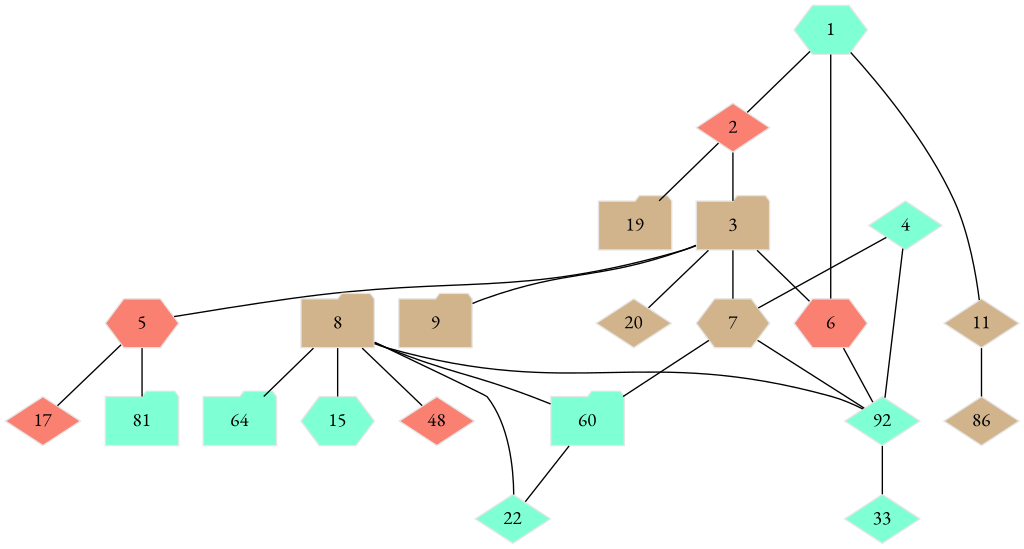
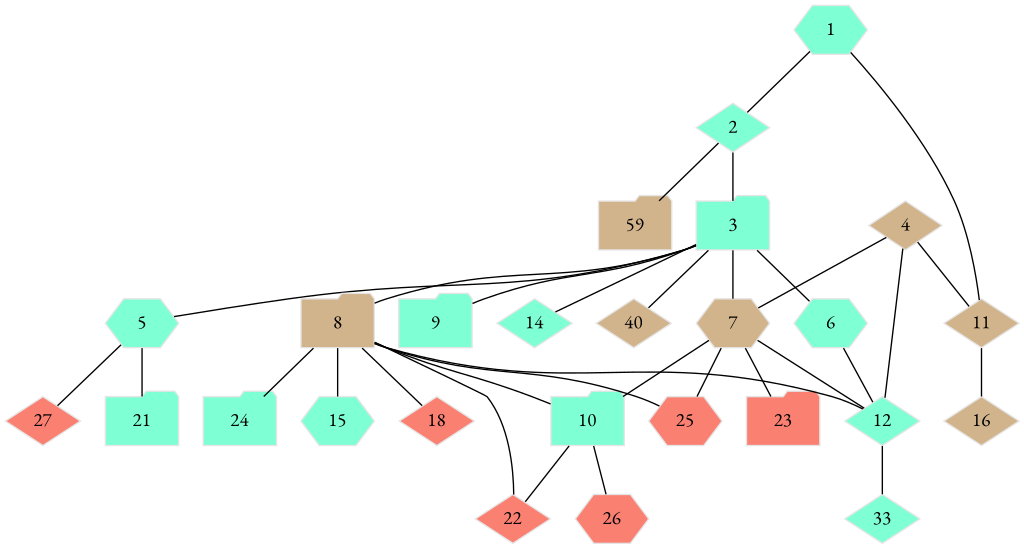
  graph {
    fontname="EB Garamond"
    node [color=gray90 fillcolor=aquamarine fontname="EB Garamond" shape=diamond style=filled]
    edge [fontname="EB Garamond" weight=1.0]
    1 [shape=hexagon]
-   2 [fillcolor=salmon]
-   6 [fillcolor=salmon shape=hexagon]
+   2
+   6 [shape=hexagon]
    11 [fillcolor=tan]
-   3 [fillcolor=tan shape=folder]
-   19 [fillcolor=tan shape=folder]
-   12 [label=92]
-   16 [fillcolor=tan label=86]
-   5 [fillcolor=salmon shape=hexagon]
+   3 [shape=folder]
+   19 [fillcolor=tan shape=folder label=59]
+   12
+   16 [fillcolor=tan]
+   5 [shape=hexagon]
    7 [fillcolor=tan shape=hexagon]
    8 [fillcolor=tan shape=folder]
-   9 [fillcolor=tan shape=folder]
-   20 [fillcolor=tan]
-   4
-   21 [shape=folder label=81]
-   27 [fillcolor=salmon label=17]
-   10 [shape=folder label=60]
+   9 [shape=folder]
+   14
+   20 [fillcolor=tan label=40]
+   4 [fillcolor=tan]
+   21 [shape=folder]
+   27 [fillcolor=salmon]
+   10 [shape=folder]
+   23 [fillcolor=salmon shape=folder]
+   25 [fillcolor=salmon shape=hexagon]
    15 [shape=hexagon]
-   18 [fillcolor=salmon label=48]
-   22
-   24 [shape=folder label=64]
+   18 [fillcolor=salmon]
+   22 [fillcolor=salmon]
+   24 [shape=folder]
    n25 [label=33]
+   26 [fillcolor=salmon shape=hexagon]
    1 -- 2
-   1 -- 6 [weight=2.0]
    1 -- 11
    2 -- 3
    2 -- 19
    6 -- 12
    11 -- 16
    3 -- 6 [weight=2.0]
    3 -- 5
    3 -- 7 [weight=9.0]
+   3 -- 8
    3 -- 9
+   3 -- 14
    3 -- 20
    12 -- n25
    5 -- 21
    5 -- 27
    7 -- 12
    7 -- 10
+   7 -- 23
+   7 -- 25 [weight=2.0]
    8 -- 12
    8 -- 10
+   8 -- 25
    8 -- 15
    8 -- 18
    8 -- 22
    8 -- 24
+   4 -- 11 [weight=2.0]
    4 -- 12 [weight=3.0]
    4 -- 7
    10 -- 22
+   10 -- 26
  }
